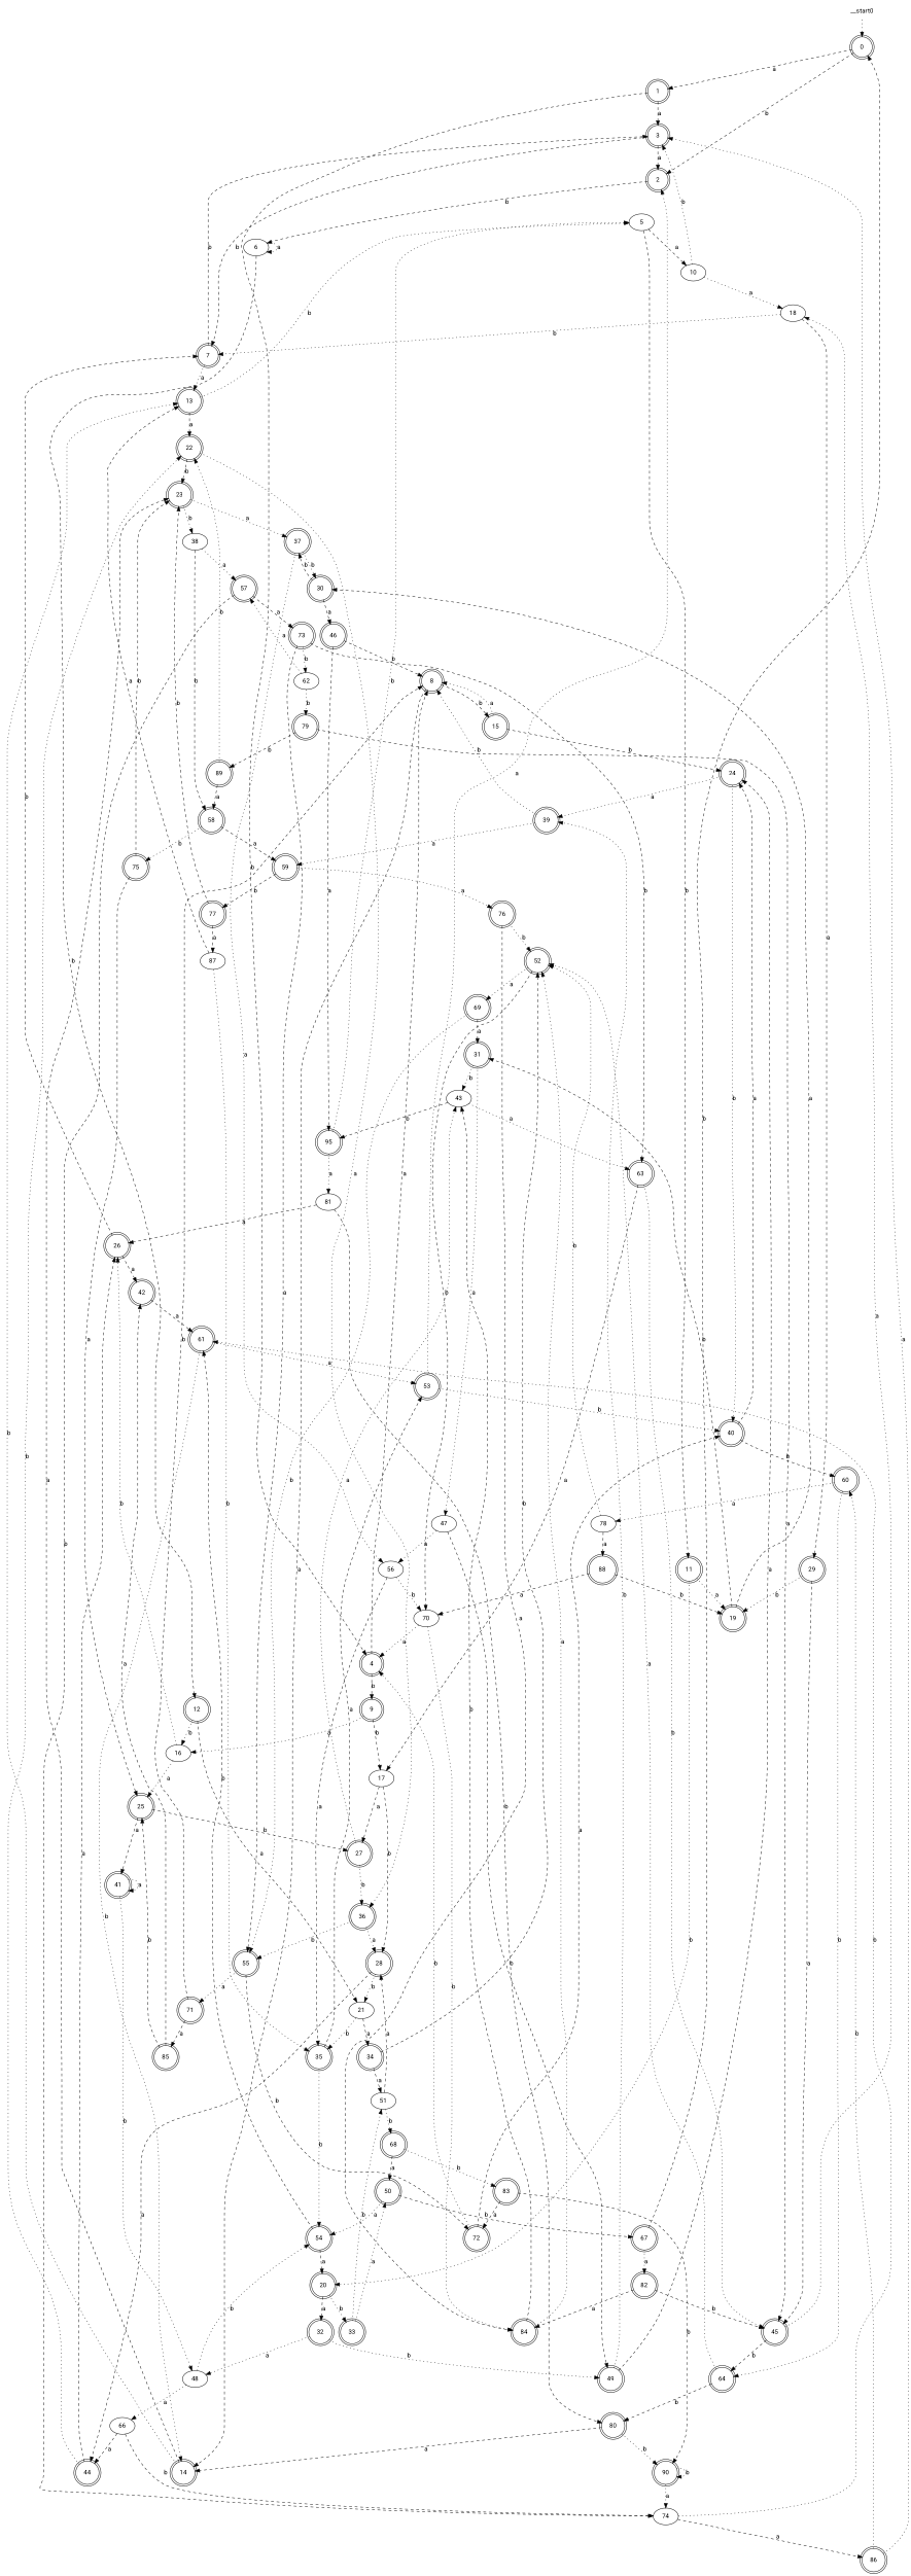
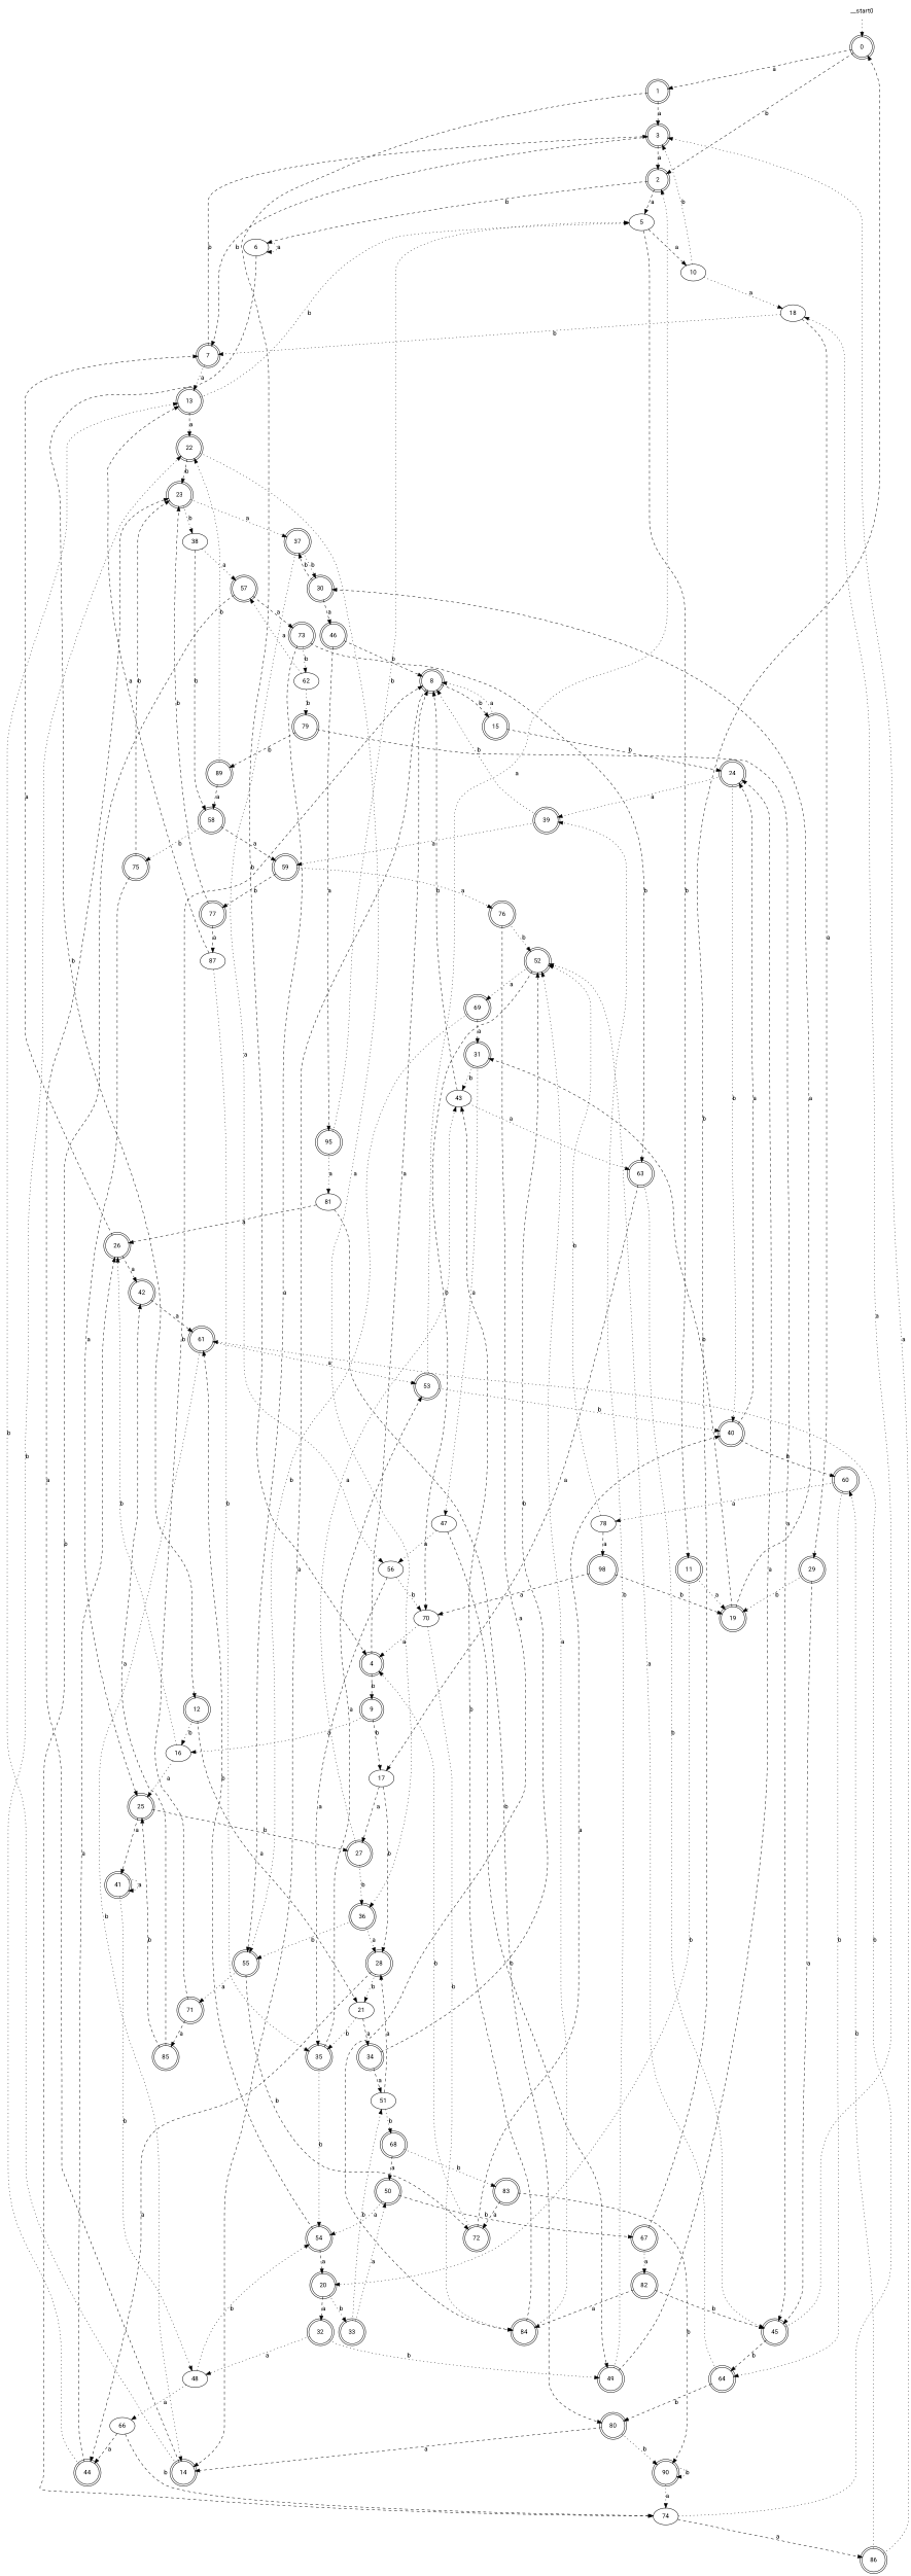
  digraph {
    fontname=Roboto
    node [fontname=Roboto shape=doublecircle]
    edge [fontname=Roboto style=dashed]
    __start0 [shape=none]
    0
    1
    2
    3
    4
    5 [shape=""]
    6 [shape=""]
    7
    8
    9
    10 [shape=""]
    11
    12
    13
    14
    15
    16 [shape=""]
    17 [shape=""]
    18 [shape=""]
    19
    20
    21 [shape=""]
    22
    23
    24
    25
    26
    27
    28
    29
    30
    31
    32
    33
    34
    35
    36
    37
    38 [shape=""]
    39
    40
    41
    42
    43 [shape=""]
    44
    45
    46
    47 [shape=""]
    48 [shape=""]
    49
    50
    51 [shape=""]
    52
    53
    54
    55
    56 [shape=""]
    57
    58
    59
    60
    61
    63
    64
    n66 [label=95]
    66 [shape=""]
    67
    68
    69
    70 [shape=""]
    71
    72
    73
    74 [shape=""]
    75
    76
    77
    78 [shape=""]
    62 [shape=""]
    79
    80
    81 [shape=""]
    82
    83
    84
    85
    86
    87 [shape=""]
-   88
+   88 [label=98]
    89
    90
    __start0 -> 0 [style=dotted]
    0 -> 1 [label=a]
    0 -> 2 [label=b]
    1 -> 3 [label=a]
    1 -> 4 [label=b]
+   2 -> 5 [label=a]
    2 -> 6 [label=b]
    3 -> 2 [label=a]
    3 -> 7 [label=b]
    4 -> 8 [label=a]
    4 -> 9 [label=b]
    5 -> 10 [label=a]
    5 -> 11 [label=b]
    6 -> 6 [label=a style=dotted]
    6 -> 12 [label=b]
    7 -> 3 [label=b]
    7 -> 13 [label=a style=dotted]
    8 -> 14 [label=a]
    8 -> 15 [label=b]
    9 -> 16 [label=a style=dotted]
    9 -> 17 [label=b]
    10 -> 3 [label=b style=dotted]
    10 -> 18 [label=a style=dotted]
    11 -> 19 [label=a style=dotted]
    11 -> 20 [label=b style=dotted]
    12 -> 16 [label=b style=dotted]
    12 -> 21 [label=a]
    13 -> 5 [label=b style=dotted]
    13 -> 22 [label=a]
    14 -> 13 [label=b style=dotted]
    14 -> 23 [label=a]
    15 -> 8 [label=a style=dotted]
    15 -> 24 [label=b]
    16 -> 25 [label=a style=dotted]
    16 -> 26 [label=b style=dotted]
    17 -> 27 [label=a]
    17 -> 28 [label=b]
    18 -> 7 [label=b style=dotted]
    18 -> 29 [label=a]
    19 -> 30 [label=a]
    19 -> 31 [label=b]
    20 -> 32 [label=a]
    20 -> 33 [label=b style=dotted]
    21 -> 34 [label=a]
    21 -> 35 [label=b style=dotted]
    22 -> 23 [label=b]
    22 -> 36 [label=a style=dotted]
    23 -> 37 [label=a style=dotted]
    23 -> 38 [label=b style=dotted]
    24 -> 39 [label=a style=dotted]
    24 -> 40 [label=b style=dotted]
    25 -> 27 [label=b]
    25 -> 41 [label=a]
-   26 -> 7 [label=b]
+   26 -> 7 [label=a]
    26 -> 42 [label=a]
    27 -> 36 [label=b style=dotted]
    27 -> 43 [label=a style=dotted]
    28 -> 21 [label=b style=dotted]
    28 -> 44 [label=a]
    29 -> 19 [label=b style=dotted]
    29 -> 45 [label=a]
    30 -> 37 [label=b]
    30 -> 46 [label=a]
    31 -> 43 [label=b style=dotted]
    31 -> 47 [label=a style=dotted]
    32 -> 48 [label=a style=dotted]
    32 -> 49 [label=b style=dotted]
    33 -> 50 [label=a style=dotted]
    33 -> 51 [label=b style=dotted]
    34 -> 51 [label=a]
    34 -> 52 [label=b]
    35 -> 53 [label=a]
    35 -> 54 [label=b style=dotted]
    36 -> 28 [label=a style=dotted]
    36 -> 55 [label=b style=dotted]
    37 -> 30 [label=b style=dotted]
    37 -> 56 [label=a style=dotted]
    38 -> 57 [label=a style=dotted]
    38 -> 58 [label=b]
    39 -> 8 [label=b style=dotted]
    39 -> 59 [label=a style=dotted]
    40 -> 24 [label=a]
    40 -> 60 [label=b]
    41 -> 41 [label=a style=dotted]
    41 -> 48 [label=b style=dotted]
    42 -> 61 [label=a]
-   43 -> n66 [label=b]
+   43 -> 8 [label=b]
    43 -> 63 [label=a style=dotted]
    44 -> 22 [label=b style=dotted]
    44 -> 26 [label=a]
    45 -> 18 [label=a style=dotted]
    45 -> 64 [label=b]
    46 -> 8 [label=b]
    46 -> n66 [label=a]
    47 -> 49 [label=b]
    47 -> 56 [label=a style=dotted]
    48 -> 54 [label=b style=dotted]
    48 -> 66 [label=a style=dotted]
    49 -> 24 [label=a]
    49 -> 39 [label=b style=dotted]
    50 -> 54 [label=a style=dotted]
    50 -> 67 [label=b]
    51 -> 28 [label=a]
    51 -> 68 [label=b style=dotted]
    52 -> 69 [label=a style=dotted]
    52 -> 70 [label=b]
    53 -> 2 [label=a style=dotted]
    53 -> 40 [label=b style=dotted]
    54 -> 20 [label=a]
    54 -> 61 [label=b]
    55 -> 71 [label=a style=dotted]
    55 -> 72 [label=b]
    56 -> 35 [label=a]
    56 -> 70 [label=b style=dotted]
    57 -> 73 [label=a]
    57 -> 74 [label=b]
    58 -> 59 [label=a]
    58 -> 75 [label=b style=dotted]
    59 -> 76 [label=a style=dotted]
    59 -> 77 [label=b]
    60 -> 64 [label=b style=dotted]
    60 -> 78 [label=a style=dotted]
    61 -> 14 [label=b style=dotted]
    61 -> 53 [label=a style=dotted]
    63 -> 17 [label=a]
    63 -> 45 [label=b style=dotted]
    64 -> 52 [label=a style=dotted]
    64 -> 80 [label=b]
    n66 -> 5 [label=b style=dotted]
    n66 -> 81 [label=a style=dotted]
    66 -> 44 [label=a]
    66 -> 74 [label=b]
    67 -> 0 [label=b]
    67 -> 82 [label=a style=dotted]
    68 -> 50 [label=a]
    68 -> 83 [label=b style=dotted]
    69 -> 31 [label=a]
    69 -> 55 [label=b style=dotted]
    70 -> 4 [label=a style=dotted]
    70 -> 84 [label=b style=dotted]
    71 -> 8 [label=b]
    71 -> 85 [label=a]
    72 -> 4 [label=b style=dotted]
    72 -> 40 [label=a]
    73 -> 55 [label=a]
    73 -> 63 [label=b]
    73 -> 62 [label=b style=dotted]
    74 -> 61 [label=b style=dotted]
    74 -> 86 [label=a]
    75 -> 23 [label=b]
    75 -> 25 [label=a]
    76 -> 52 [label=b style=dotted]
    76 -> 84 [label=a]
    77 -> 23 [label=b]
    77 -> 87 [label=a]
    78 -> 52 [label=b style=dotted]
    78 -> 88 [label=a]
    62 -> 57 [label=a style=dotted]
    62 -> 79 [label=b style=dotted]
    79 -> 45 [label=a]
    79 -> 89 [label=b]
    80 -> 14 [label=a]
    80 -> 90 [label=b style=dotted]
    81 -> 26 [label=a]
    81 -> 80 [label=b]
    82 -> 45 [label=b]
    82 -> 84 [label=a]
    83 -> 72 [label=a]
    83 -> 90 [label=b]
    84 -> 43 [label=b]
    84 -> 52 [label=a style=dotted]
    85 -> 25 [label=b]
    85 -> 42 [label=a]
    86 -> 3 [label=a style=dotted]
    86 -> 60 [label=b style=dotted]
    87 -> 13 [label=a]
    87 -> 35 [label=b style=dotted]
    88 -> 19 [label=b]
    88 -> 70 [label=a]
    89 -> 22 [label=b style=dotted]
    89 -> 58 [label=a]
    90 -> 74 [label=a style=dotted]
    90 -> 90 [label=b style=dotted]
  }
